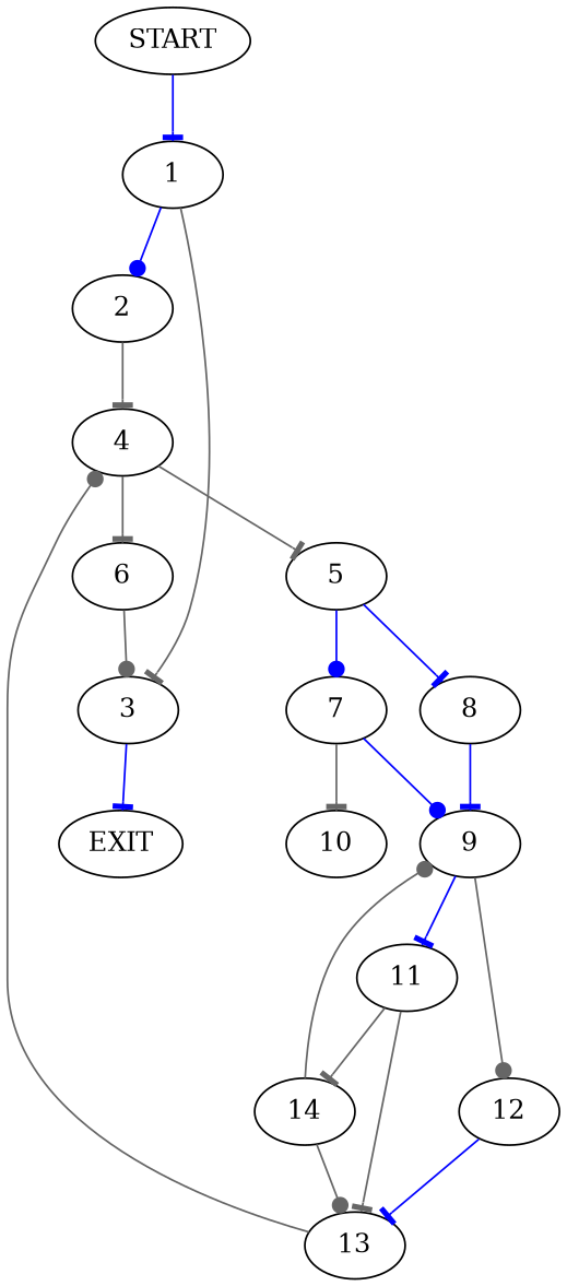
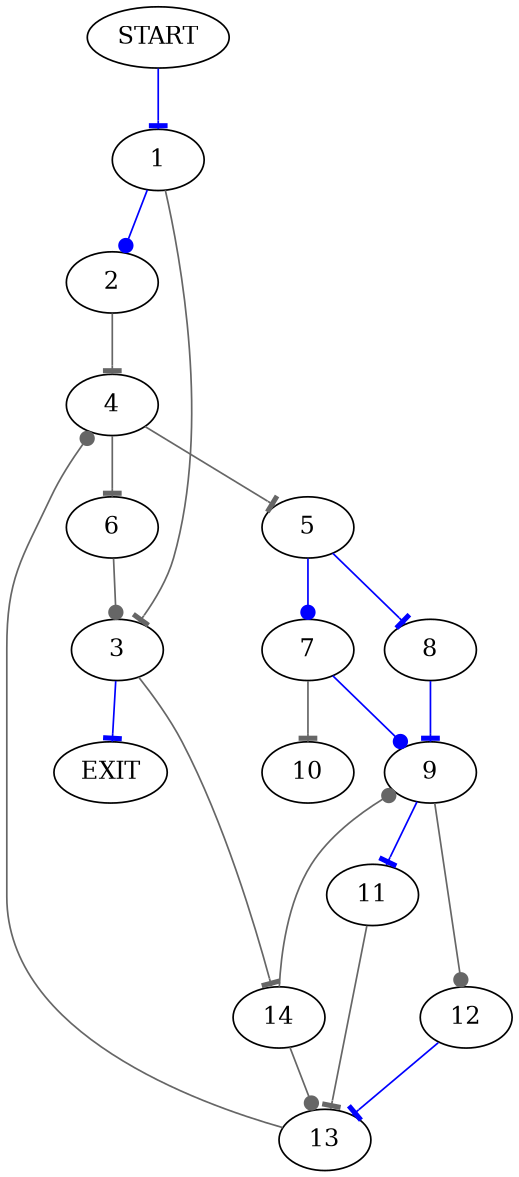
  digraph {
    edge [arrowhead=tee color=gray40]
    n1 [label=START]
    1
    2
    3
    n5 [label=EXIT]
    4
    5
    6
    7
    8
    9
    10
    11
    12
    13
    14
    n1 -> 1 [color=blue]
    1 -> 2 [arrowhead=dot color=blue]
    1 -> 3
    2 -> 4
    3 -> n5 [color=blue]
    4 -> 5
    4 -> 6
    5 -> 7 [arrowhead=dot color=blue]
    5 -> 8 [color=blue]
    6 -> 3 [arrowhead=dot]
    7 -> 9 [arrowhead=dot color=blue]
    7 -> 10
    8 -> 9 [color=blue]
    9 -> 11 [color=blue]
    9 -> 12 [arrowhead=dot]
    11 -> 13
-   11 -> 14
+   3 -> 14
    12 -> 13 [color=blue]
    13 -> 4 [arrowhead=dot]
    14 -> 9 [arrowhead=dot]
    14 -> 13 [arrowhead=dot]
  }
